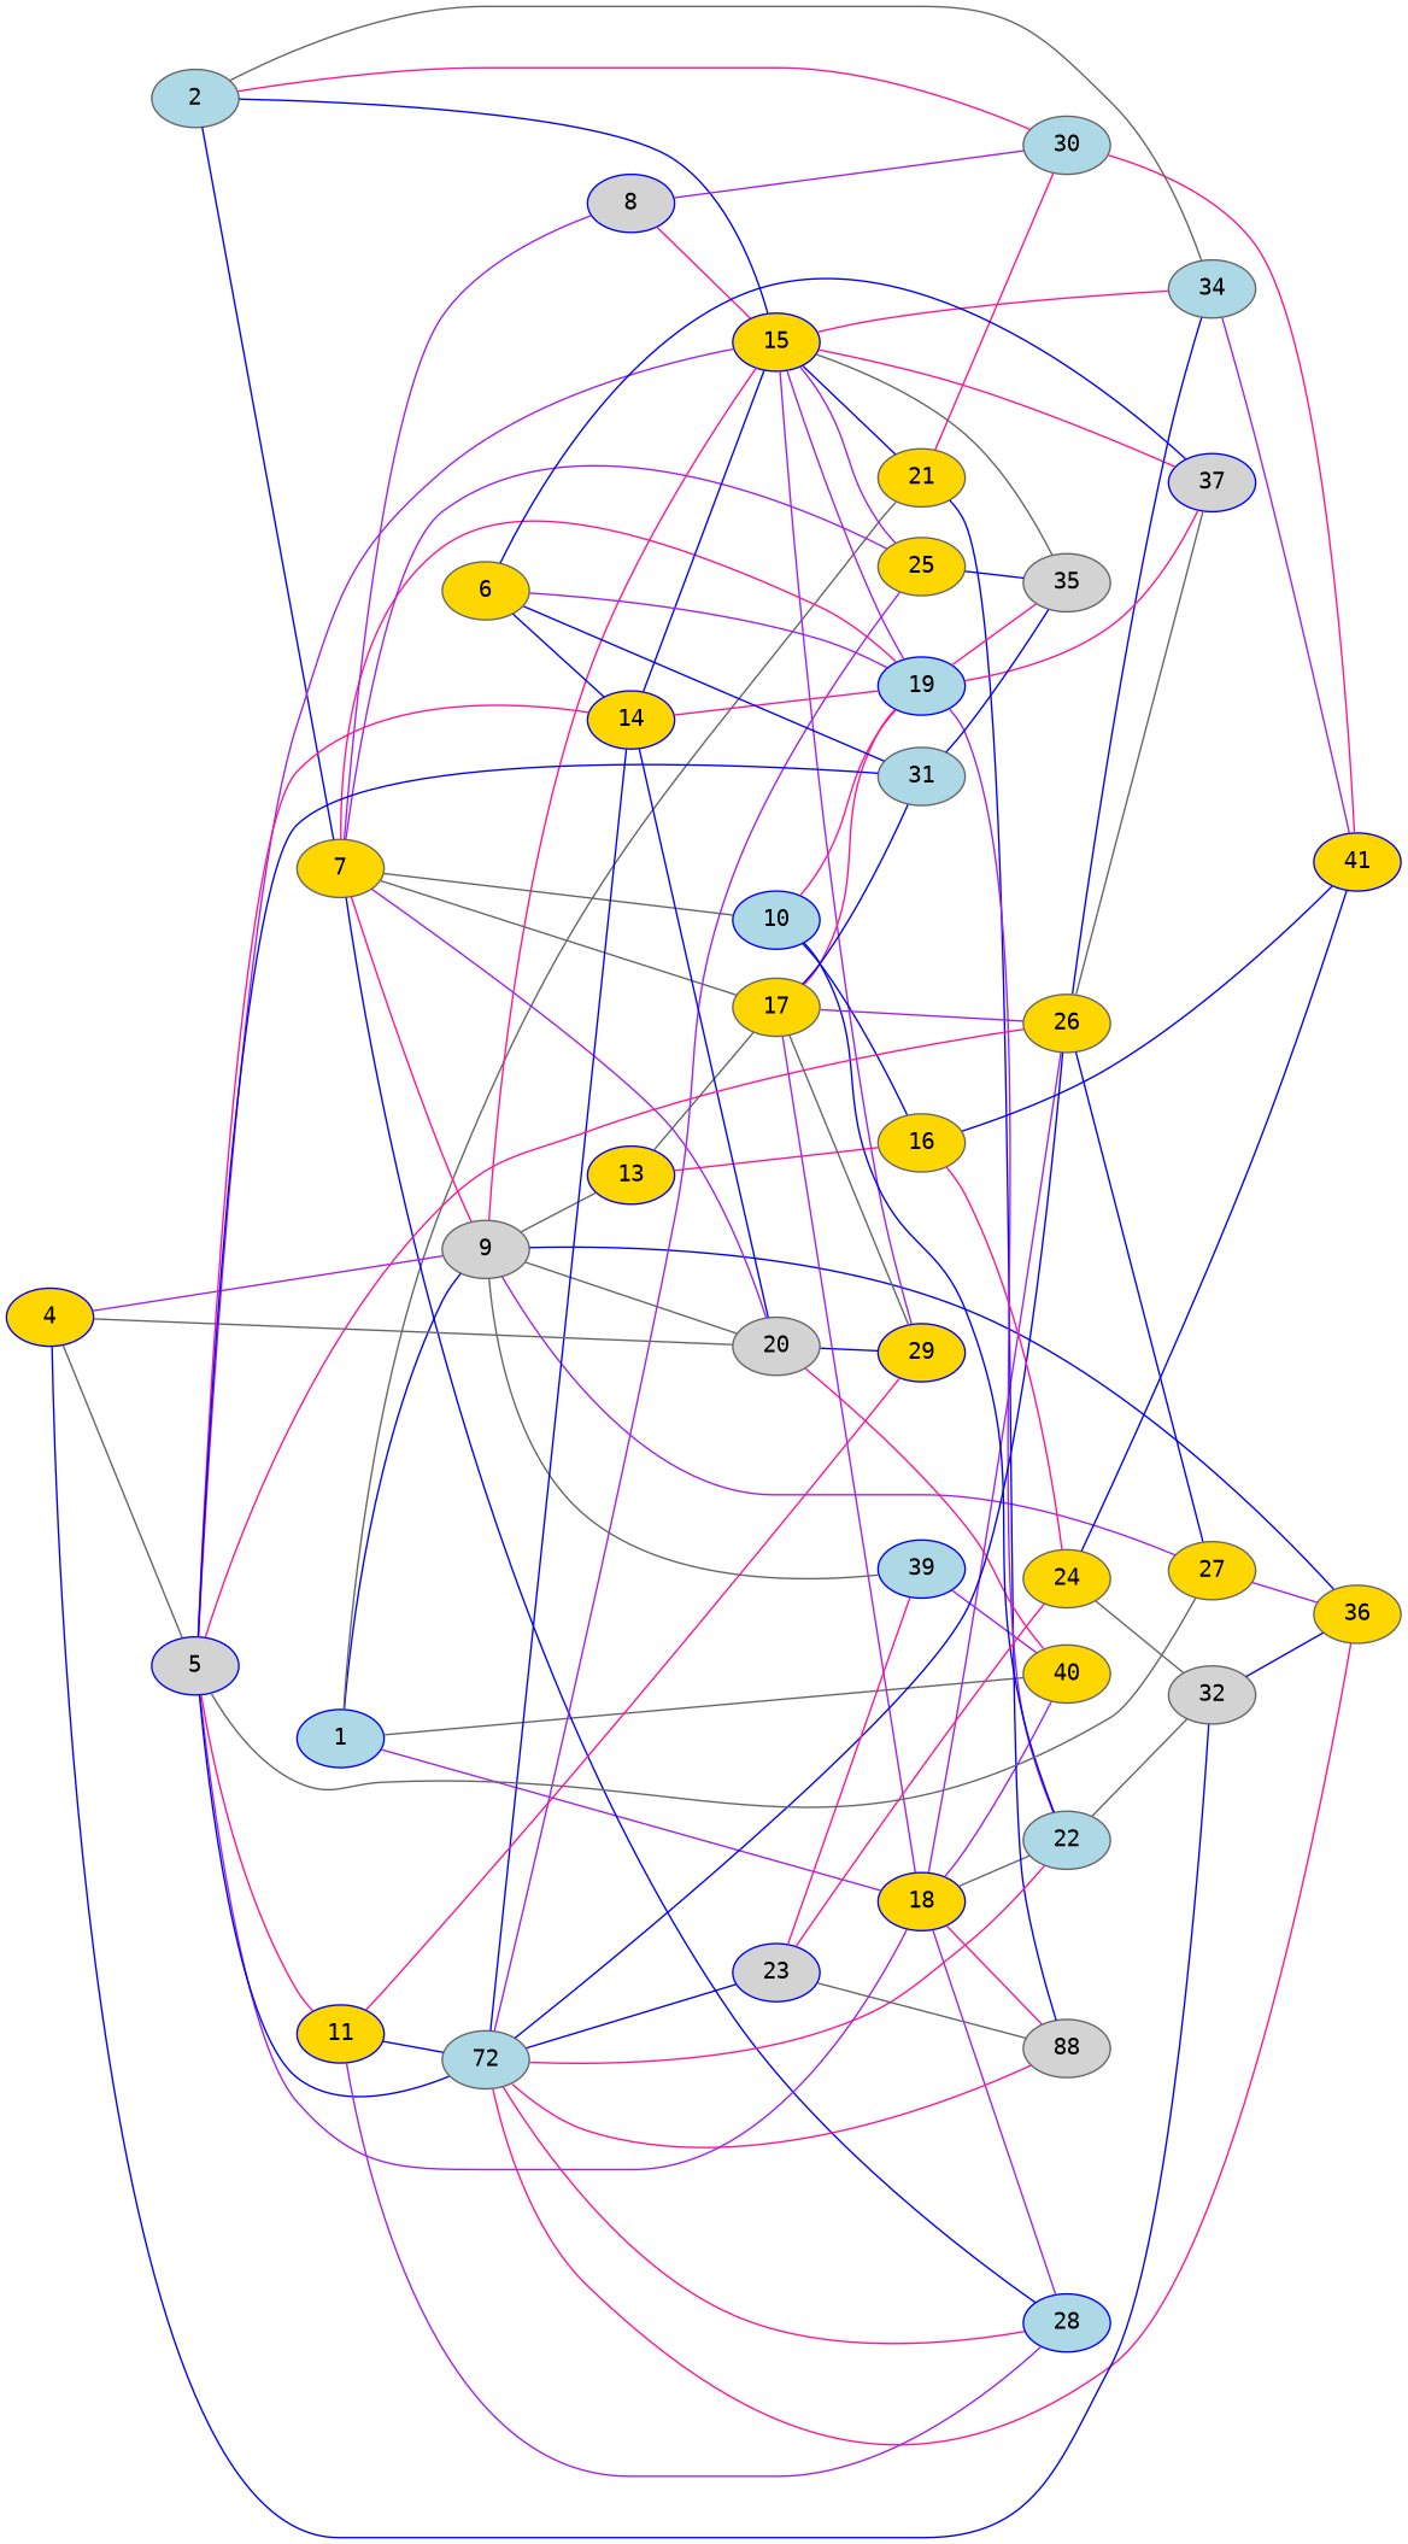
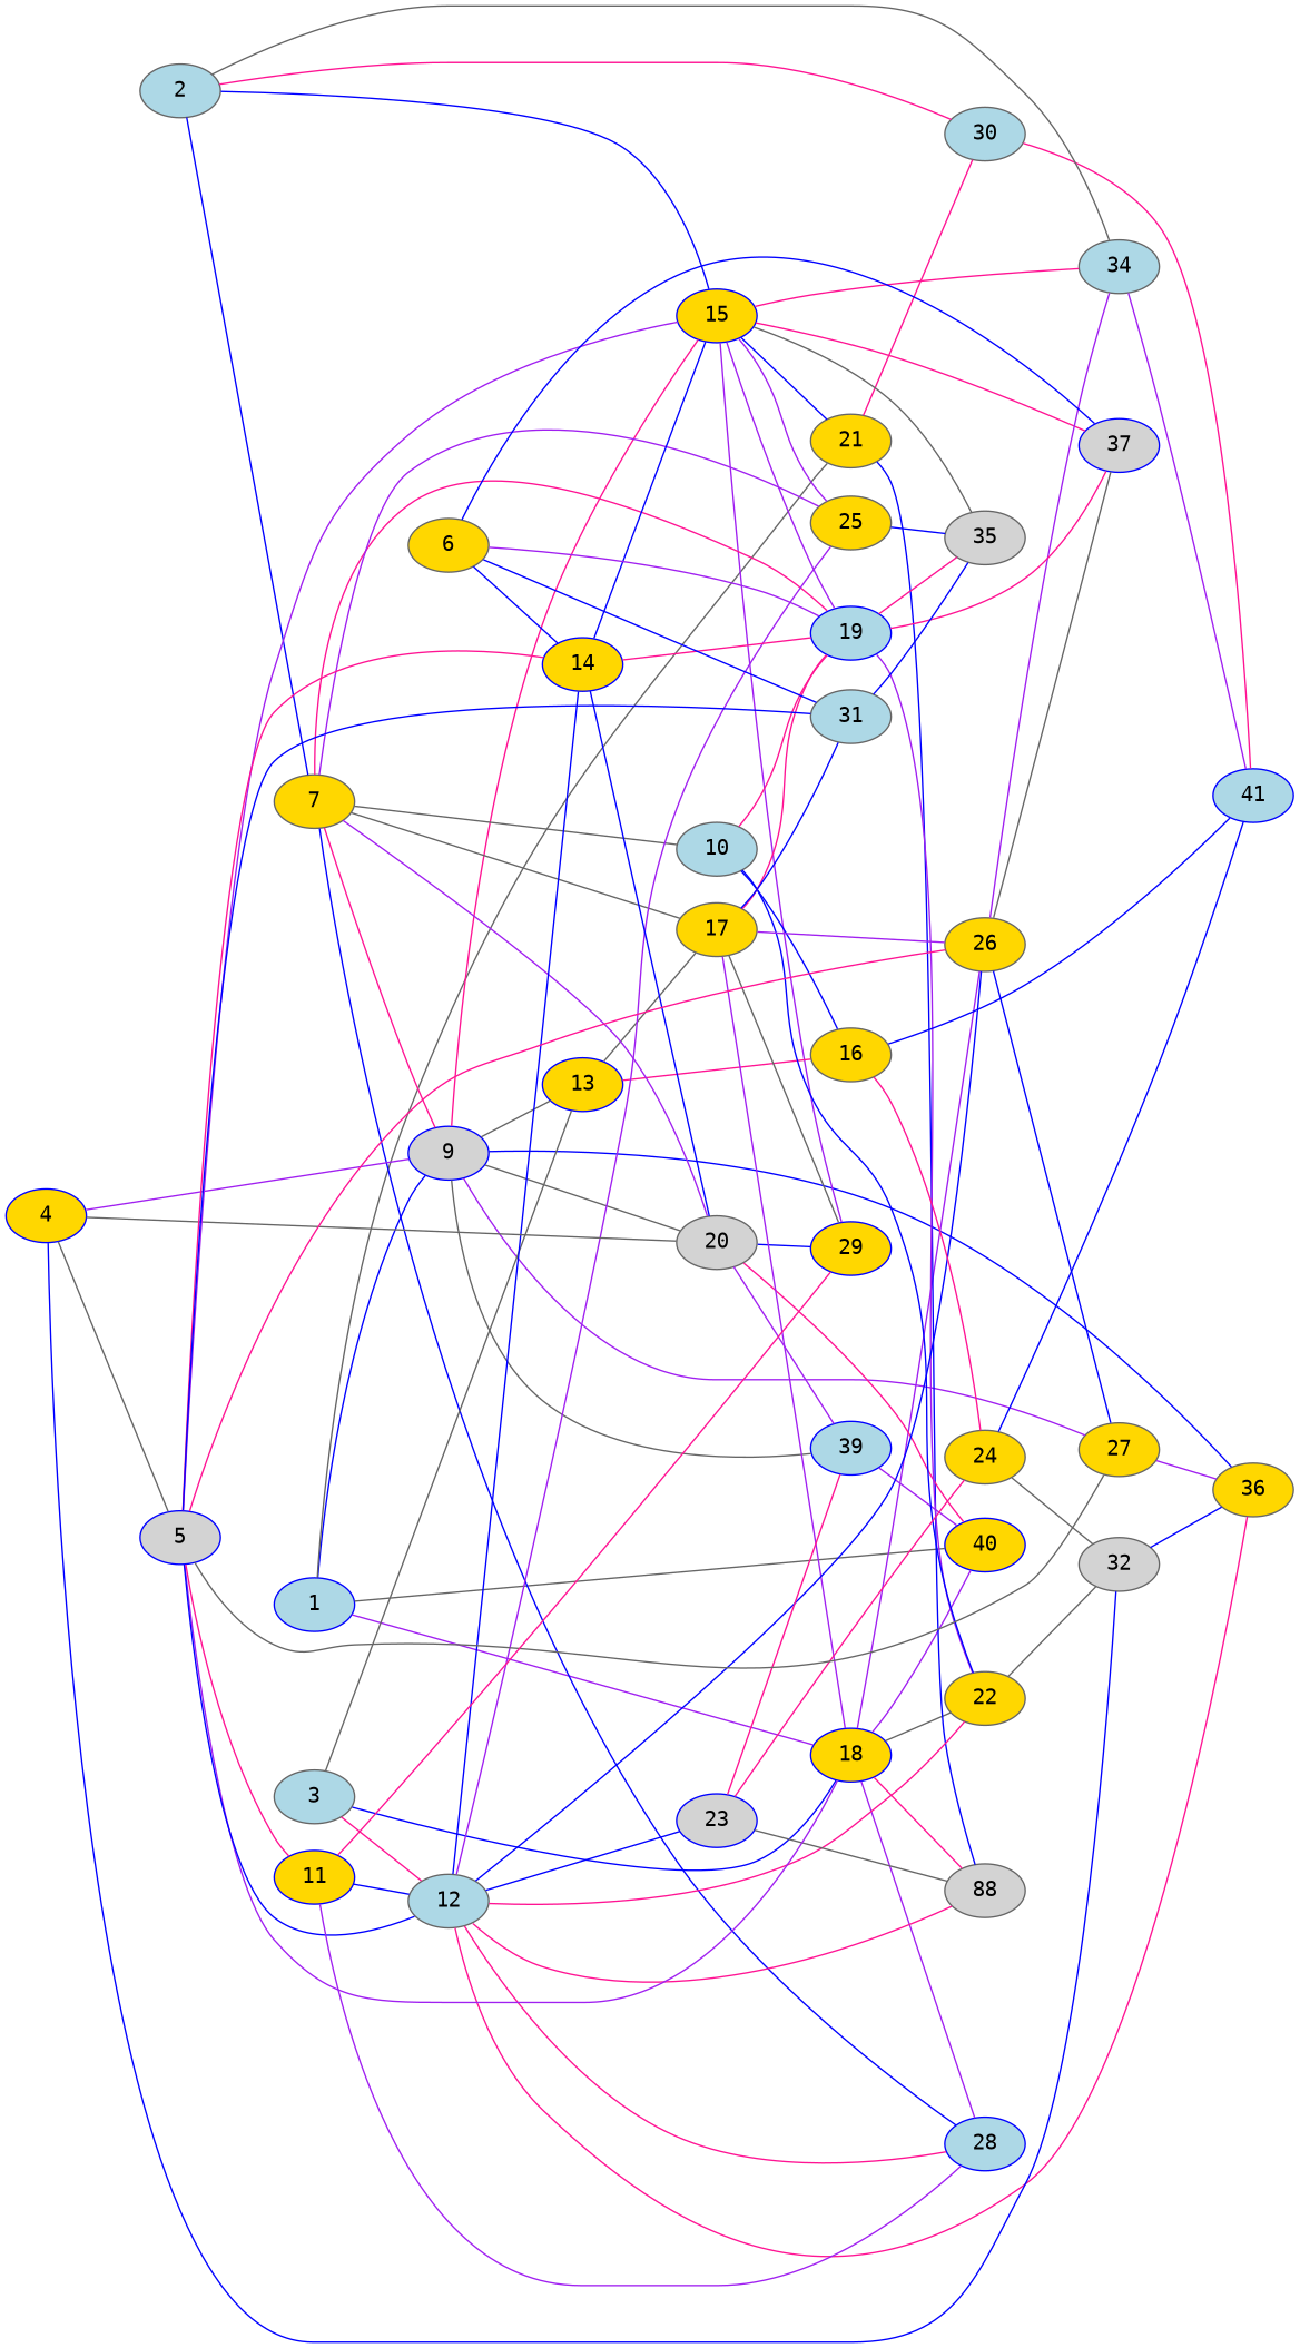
  graph {
    fontname="DejaVu Sans Mono"
    rankdir=LR
    node [color=gray40 fillcolor=gold fontname="DejaVu Sans Mono" style=filled]
    edge [color=blue fontname="DejaVu Sans Mono" weight=1.0]
    1 [color=blue fillcolor=lightblue]
-   9 [fillcolor=lightgrey]
+   9 [color=blue fillcolor=lightgrey]
    18 [color=blue]
    21
-   40
+   40 [color=blue]
    15 [color=blue]
    13 [color=blue]
    20 [fillcolor=lightgrey]
    27
    36
    39 [color=blue fillcolor=lightblue]
    26
    28 [color=blue fillcolor=lightblue]
-   22 [fillcolor=lightblue]
+   22
    n15 [fillcolor=lightgrey label=88]
    30 [fillcolor=lightblue]
    2 [fillcolor=lightblue]
    7
    34 [fillcolor=lightblue]
    19 [color=blue fillcolor=lightblue]
-   8 [color=blue fillcolor=lightgrey]
-   10 [color=blue fillcolor=lightblue]
+   10 [fillcolor=lightblue]
    17
    25
    37 [color=blue fillcolor=lightgrey]
    29 [color=blue]
    35 [fillcolor=lightgrey]
-   41 [color=blue]
-   12 [fillcolor=lightblue label=72]
+   41 [color=blue fillcolor=lightblue]
+   3 [fillcolor=lightblue]
+   12 [fillcolor=lightblue]
    14 [color=blue]
    23 [color=blue fillcolor=lightgrey]
    16
    4 [color=blue]
    5 [color=blue fillcolor=lightgrey]
    32 [fillcolor=lightgrey]
    11 [color=blue]
    31 [fillcolor=lightblue]
    6
    24
    1 -- 9
    1 -- 18 [color=purple weight=3.0]
    1 -- 21 [color=gray40]
    1 -- 40 [color=gray40]
    9 -- 15 [color=deeppink]
    9 -- 13 [color=gray40]
    9 -- 20 [color=gray40 weight=2.0]
    9 -- 27 [color=purple]
    9 -- 36
    9 -- 39 [color=gray40]
    18 -- 40 [color=purple]
    18 -- 26 [color=purple]
    18 -- 28 [color=purple]
    18 -- 22 [color=gray40]
    18 -- n15 [color=deeppink]
    21 -- n15
    21 -- 30 [color=deeppink]
    15 -- 21
    15 -- 34 [color=deeppink]
    15 -- 19 [color=purple]
    15 -- 25 [color=purple]
    15 -- 37 [color=deeppink]
    15 -- 29 [color=purple]
    15 -- 35 [color=gray40]
    13 -- 17 [color=gray40]
    13 -- 16 [color=deeppink]
    20 -- 40 [color=deeppink]
+   20 -- 39 [color=purple]
    20 -- 29
    27 -- 36 [color=purple]
    39 -- 40 [color=purple]
    26 -- 27
-   26 -- 34
+   26 -- 34 [color=purple]
    26 -- 37 [color=gray40]
    22 -- 32 [color=gray40]
    30 -- 41 [color=deeppink]
    2 -- 15
    2 -- 30 [color=deeppink]
    2 -- 7
    2 -- 34 [color=gray40]
    7 -- 9 [color=deeppink]
    7 -- 20 [color=purple]
    7 -- 28
    7 -- 19 [color=deeppink]
-   7 -- 8 [color=purple weight=2.0]
    7 -- 10 [color=gray40]
    7 -- 17 [color=gray40]
    7 -- 25 [color=purple]
    34 -- 41 [color=purple]
    19 -- 22 [color=purple weight=2.0]
    19 -- 37 [color=deeppink]
    19 -- 35 [color=deeppink]
-   8 -- 15 [color=deeppink]
-   8 -- 30 [color=purple]
    10 -- 22
    10 -- 19 [color=deeppink]
    10 -- 16
    17 -- 18 [color=purple]
    17 -- 26 [color=purple weight=2.0]
    17 -- 19 [color=deeppink]
    17 -- 29 [color=gray40]
    17 -- 31
    25 -- 35
+   3 -- 18
+   3 -- 13 [color=gray40]
+   3 -- 12 [color=deeppink]
    12 -- 36 [color=deeppink]
    12 -- 26
    12 -- 28 [color=deeppink]
    12 -- 22 [color=deeppink]
    12 -- n15 [color=deeppink]
    12 -- 25 [color=purple]
    12 -- 14
    12 -- 23
    14 -- 15
    14 -- 20
    14 -- 19 [color=deeppink]
    23 -- 39 [color=deeppink]
    23 -- n15 [color=gray40]
    23 -- 24 [color=deeppink]
    16 -- 41
    16 -- 24 [color=deeppink]
    4 -- 9 [color=purple weight=3.0]
    4 -- 20 [color=gray40]
    4 -- 5 [color=gray40]
    4 -- 32
    5 -- 18 [color=purple weight=2.0]
    5 -- 15 [color=purple]
    5 -- 27 [color=gray40]
    5 -- 26 [color=deeppink]
    5 -- 12
    5 -- 14 [color=deeppink]
    5 -- 11 [color=deeppink]
    5 -- 31
    32 -- 36
    11 -- 28 [color=purple]
    11 -- 29 [color=deeppink]
    11 -- 12
    31 -- 35
    6 -- 19 [color=purple]
    6 -- 37
    6 -- 14
    6 -- 31
    24 -- 41
    24 -- 32 [color=gray40]
  }
